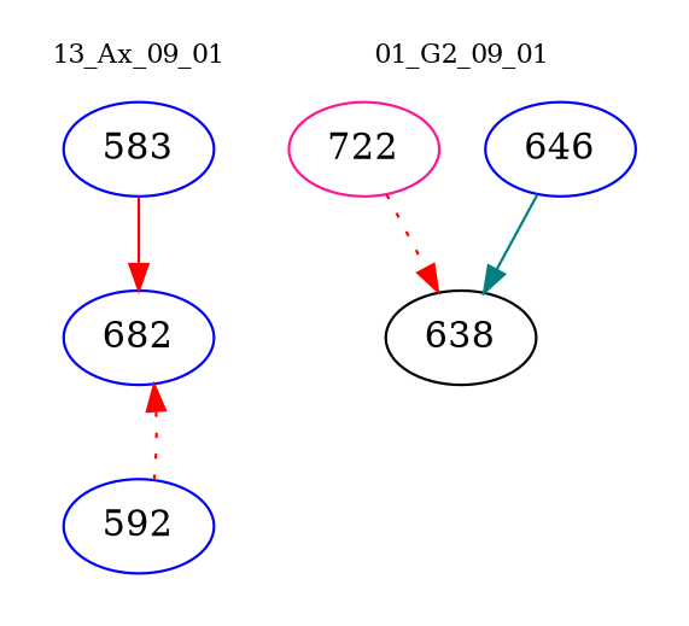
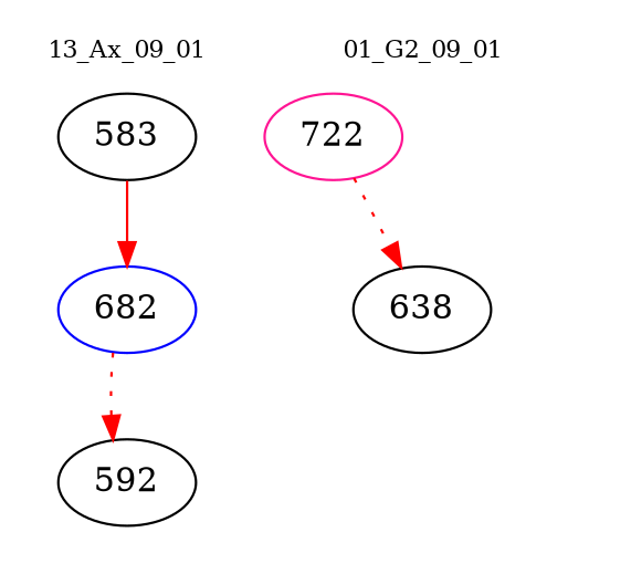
  digraph {
    node [color=blue]
    edge [color=red style=solid]
-   n1 [label=583]
+   n1 [color=black label=583]
    n2 [label=682]
-   n3 [label=592]
-   n4 [label=646]
+   n3 [color=black label=592]
    n5 [color=black label=638]
    n6 [color=deeppink label=722]
    subgraph cluster_1 {
      color=white
      fontsize=10
      label="13_Ax_09_01"
      n1
      n2
      n3
    }
    subgraph cluster_2 {
      color=white
      fontsize=10
      label="01_G2_09_01"
-     n4
      n5
      n6
    }
    n1 -> n2
-   n3 -> n2 [style=dotted]
-   n4 -> n5 [color=teal]
+   n2 -> n3 [style=dotted]
    n6 -> n5 [style=dotted]
  }
